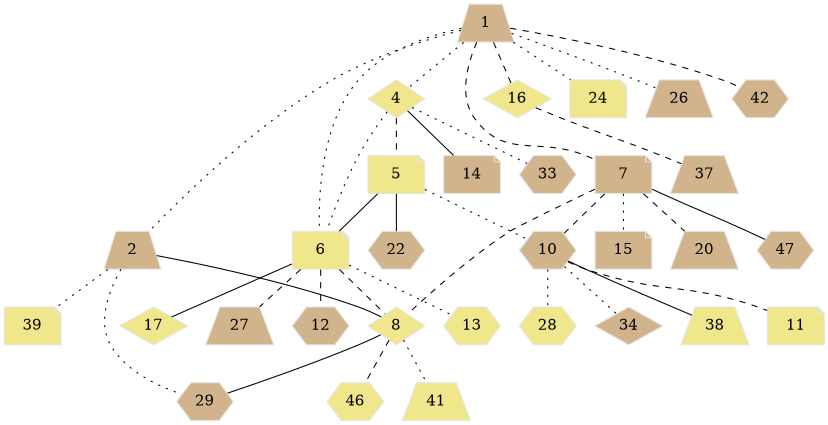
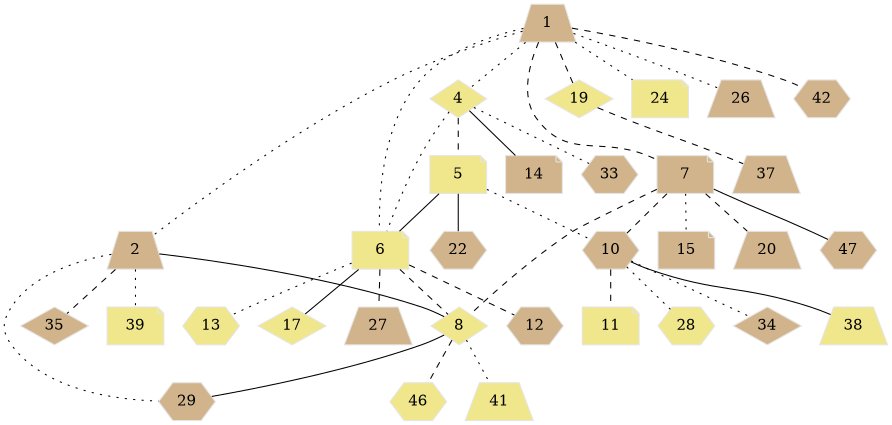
  graph {
    node [color=gray90 fillcolor=tan shape=hexagon style=filled]
    edge [style=dotted]
    1 [shape=trapezium super="+3"]
    2 [shape=trapezium super="+32"]
    4 [fillcolor=khaki shape=diamond super="+31"]
    6 [fillcolor=khaki shape=note super="+16"]
    7 [shape=note super="+25"]
-   19 [fillcolor=khaki shape=diamond label=16]
+   19 [fillcolor=khaki shape=diamond]
    24 [fillcolor=khaki shape=note]
    26 [shape=trapezium]
    42 [super="+44"]
    8 [fillcolor=khaki shape=diamond super="+21"]
    29
+   35 [shape=diamond]
    39 [fillcolor=khaki shape=note]
    5 [fillcolor=khaki shape=note super="+9"]
    14 [shape=note]
    33
    10 [super="+45"]
    22
    12 [super="+23"]
    13 [fillcolor=khaki]
    17 [fillcolor=khaki shape=diamond]
    27 [shape=trapezium]
    15 [shape=note]
    20 [shape=trapezium super="+30"]
    47
    37 [shape=trapezium super="+43"]
    41 [fillcolor=khaki shape=trapezium]
    46 [fillcolor=khaki]
    11 [fillcolor=khaki shape=note super="+18"]
    28 [fillcolor=khaki]
    34 [shape=diamond super="+36"]
    38 [fillcolor=khaki shape=trapezium]
    1 -- 2
    1 -- 4
    1 -- 6
    1 -- 7 [style=dashed]
    1 -- 19 [style=dashed]
    1 -- 24
    1 -- 26
    1 -- 42 [style=dashed]
    2 -- 8 [style=solid]
    2 -- 29
+   2 -- 35 [style=dashed]
    2 -- 39
    4 -- 6
    4 -- 5 [style=dashed weight=3]
    4 -- 14 [style=solid]
    4 -- 33
    6 -- 8 [style=dashed]
    6 -- 12 [style=dashed]
    6 -- 13
    6 -- 17 [style=solid]
    6 -- 27 [style=dashed]
    7 -- 8 [style=dashed]
    7 -- 10 [style=dashed]
    7 -- 15
    7 -- 20 [style=dashed]
    7 -- 47 [style=solid]
    19 -- 37 [style=dashed]
    8 -- 29 [style=solid]
    8 -- 41
    8 -- 46 [style=dashed]
    5 -- 6 [style=solid]
    5 -- 10
    5 -- 22 [style=solid]
    10 -- 11 [style=dashed]
    10 -- 28
    10 -- 34
    10 -- 38 [style=solid]
  }
